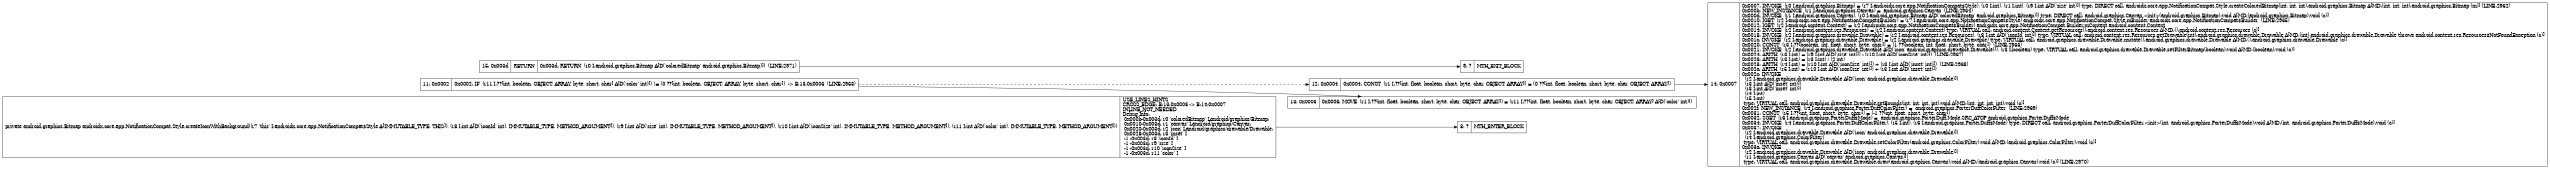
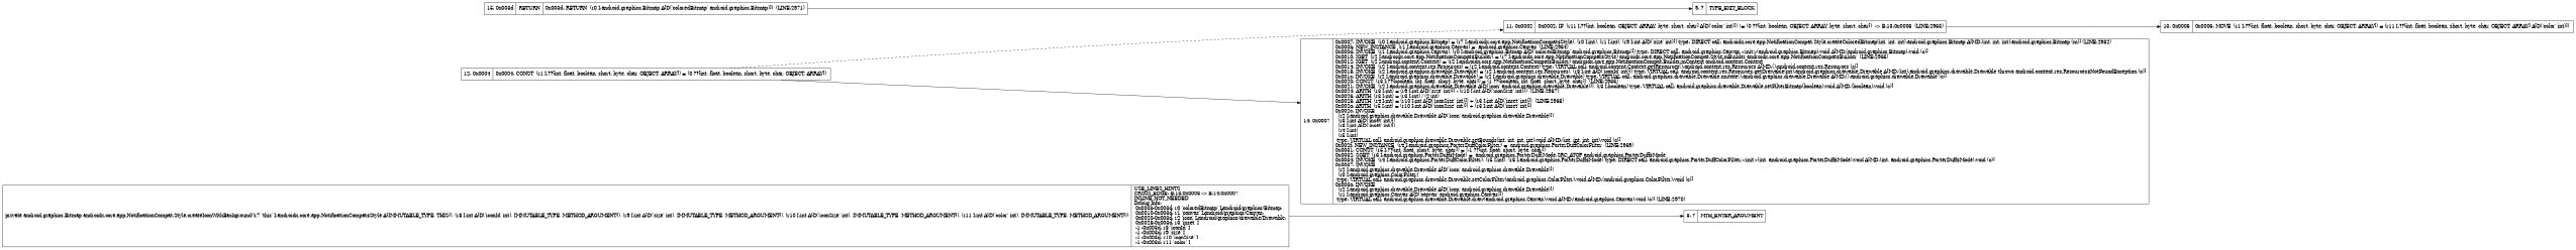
  digraph {
    rankdir=LR
    node [shape=record]
-   n1 [label="{8\:\ ?|MTH_ENTER_BLOCK\l}"]
+   n1 [label="{8\:\ ?|MTH_ENTER_ARGUMENT\l}"]
    n2 [label="{11\:\ 0x0002|0x0002: IF  (r11 I:??[int, boolean, OBJECT, ARRAY, byte, short, char] A[D('color' int)]) != (0 ??[int, boolean, OBJECT, ARRAY, byte, short, char])  \-\> B:13:0x0006  (LINE:2963)\l}"]
    n3 [label="{12\:\ 0x0004|0x0004: CONST  (r1 I:??[int, float, boolean, short, byte, char, OBJECT, ARRAY]) = (0 ??[int, float, boolean, short, byte, char, OBJECT, ARRAY]) \l}"]
    n4 [label="{13\:\ 0x0006|0x0006: MOVE  (r1 I:??[int, float, boolean, short, byte, char, OBJECT, ARRAY]) = (r11 I:??[int, float, boolean, short, byte, char, OBJECT, ARRAY] A[D('color' int)]) \l}"]
-   n5 [label="{14\:\ 0x0007|0x0007: INVOKE  (r0 I:android.graphics.Bitmap) = (r7 I:androidx.core.app.NotificationCompat$Style), (r0 I:int), (r1 I:int), (r9 I:int A[D('size' int)]) type: DIRECT call: androidx.core.app.NotificationCompat.Style.createColoredBitmap(int, int, int):android.graphics.Bitmap A[MD:(int, int, int):android.graphics.Bitmap (m)] (LINE:2962)\l0x000b: NEW_INSTANCE  (r1 I:android.graphics.Canvas) =  android.graphics.Canvas  (LINE:2964)\l0x000d: INVOKE  (r1 I:android.graphics.Canvas), (r0 I:android.graphics.Bitmap A[D('coloredBitmap' android.graphics.Bitmap)]) type: DIRECT call: android.graphics.Canvas.\<init\>(android.graphics.Bitmap):void A[MD:(android.graphics.Bitmap):void (c)]\l0x0010: IGET  (r2 I:androidx.core.app.NotificationCompat$Builder) = (r7 I:androidx.core.app.NotificationCompat$Style) androidx.core.app.NotificationCompat.Style.mBuilder androidx.core.app.NotificationCompat$Builder  (LINE:2965)\l0x0012: IGET  (r2 I:android.content.Context) = (r2 I:androidx.core.app.NotificationCompat$Builder) androidx.core.app.NotificationCompat.Builder.mContext android.content.Context \l0x0014: INVOKE  (r2 I:android.content.res.Resources) = (r2 I:android.content.Context) type: VIRTUAL call: android.content.Context.getResources():android.content.res.Resources A[MD:():android.content.res.Resources (c)]\l0x0018: INVOKE  (r2 I:android.graphics.drawable.Drawable) = (r2 I:android.content.res.Resources), (r8 I:int A[D('iconId' int)]) type: VIRTUAL call: android.content.res.Resources.getDrawable(int):android.graphics.drawable.Drawable A[MD:(int):android.graphics.drawable.Drawable throws android.content.res.Resources$NotFoundException (c)]\l0x001c: INVOKE  (r2 I:android.graphics.drawable.Drawable) = (r2 I:android.graphics.drawable.Drawable) type: VIRTUAL call: android.graphics.drawable.Drawable.mutate():android.graphics.drawable.Drawable A[MD:():android.graphics.drawable.Drawable (c)]\l0x0020: CONST  (r3 I:??[boolean, int, float, short, byte, char]) = (1 ??[boolean, int, float, short, byte, char])  (LINE:2966)\l0x0021: INVOKE  (r2 I:android.graphics.drawable.Drawable A[D('icon' android.graphics.drawable.Drawable)]), (r3 I:boolean) type: VIRTUAL call: android.graphics.drawable.Drawable.setFilterBitmap(boolean):void A[MD:(boolean):void (c)]\l0x0024: ARITH  (r3 I:int) = (r9 I:int A[D('size' int)]) \- (r10 I:int A[D('iconSize' int)])  (LINE:2967)\l0x0026: ARITH  (r3 I:int) = (r3 I:int) \/ (2 int) \l0x0028: ARITH  (r4 I:int) = (r10 I:int A[D('iconSize' int)]) + (r3 I:int A[D('inset' int)])  (LINE:2968)\l0x002a: ARITH  (r5 I:int) = (r10 I:int A[D('iconSize' int)]) + (r3 I:int A[D('inset' int)]) \l0x002c: INVOKE  \l  (r2 I:android.graphics.drawable.Drawable A[D('icon' android.graphics.drawable.Drawable)])\l  (r3 I:int A[D('inset' int)])\l  (r3 I:int A[D('inset' int)])\l  (r4 I:int)\l  (r5 I:int)\l type: VIRTUAL call: android.graphics.drawable.Drawable.setBounds(int, int, int, int):void A[MD:(int, int, int, int):void (c)]\l0x002f: NEW_INSTANCE  (r4 I:android.graphics.PorterDuffColorFilter) =  android.graphics.PorterDuffColorFilter  (LINE:2969)\l0x0031: CONST  (r5 I:??[int, float, short, byte, char]) = (\-1 ??[int, float, short, byte, char]) \l0x0032: SGET  (r6 I:android.graphics.PorterDuff$Mode) =  android.graphics.PorterDuff.Mode.SRC_ATOP android.graphics.PorterDuff$Mode \l0x0034: INVOKE  (r4 I:android.graphics.PorterDuffColorFilter), (r5 I:int), (r6 I:android.graphics.PorterDuff$Mode) type: DIRECT call: android.graphics.PorterDuffColorFilter.\<init\>(int, android.graphics.PorterDuff$Mode):void A[MD:(int, android.graphics.PorterDuff$Mode):void (c)]\l0x0037: INVOKE  \l  (r2 I:android.graphics.drawable.Drawable A[D('icon' android.graphics.drawable.Drawable)])\l  (r4 I:android.graphics.ColorFilter)\l type: VIRTUAL call: android.graphics.drawable.Drawable.setColorFilter(android.graphics.ColorFilter):void A[MD:(android.graphics.ColorFilter):void (c)]\l0x003a: INVOKE  \l  (r2 I:android.graphics.drawable.Drawable A[D('icon' android.graphics.drawable.Drawable)])\l  (r1 I:android.graphics.Canvas A[D('canvas' android.graphics.Canvas)])\l type: VIRTUAL call: android.graphics.drawable.Drawable.draw(android.graphics.Canvas):void A[MD:(android.graphics.Canvas):void (c)] (LINE:2970)\l}"]
+   n5 [label="{14\:\ 0x0007|0x0007: INVOKE  (r0 I:android.graphics.Bitmap) = (r7 I:androidx.core.app.NotificationCompat$Style), (r0 I:int), (r1 I:int), (r9 I:int A[D('size' int)]) type: DIRECT call: androidx.core.app.NotificationCompat.Style.createColoredBitmap(int, int, int):android.graphics.Bitmap A[MD:(int, int, int):android.graphics.Bitmap (m)] (LINE:2962)\l0x000b: NEW_INSTANCE  (r1 I:android.graphics.Canvas) =  android.graphics.Canvas  (LINE:2964)\l0x000d: INVOKE  (r1 I:android.graphics.Canvas), (r0 I:android.graphics.Bitmap A[D('coloredBitmap' android.graphics.Bitmap)]) type: DIRECT call: android.graphics.Canvas.\<init\>(android.graphics.Bitmap):void A[MD:(android.graphics.Bitmap):void (c)]\l0x0010: IGET  (r2 I:androidx.core.app.NotificationCompat$Builder) = (r7 I:androidx.core.app.NotificationCompat$Style) androidx.core.app.NotificationCompat.Style.mBuilder androidx.core.app.NotificationCompat$Builder  (LINE:2965)\l0x0012: IGET  (r2 I:android.content.Context) = (r2 I:androidx.core.app.NotificationCompat$Builder) androidx.core.app.NotificationCompat.Builder.mContext android.content.Context \l0x0014: INVOKE  (r2 I:android.content.res.Resources) = (r2 I:android.content.Context) type: VIRTUAL call: android.content.Context.getResources():android.content.res.Resources A[MD:():android.content.res.Resources (c)]\l0x0018: INVOKE  (r2 I:android.graphics.drawable.Drawable) = (r2 I:android.content.res.Resources), (r8 I:int A[D('iconId' int)]) type: VIRTUAL call: android.content.res.Resources.getDrawable(int):android.graphics.drawable.Drawable A[MD:(int):android.graphics.drawable.Drawable throws android.content.res.Resources$NotFoundException (c)]\l0x001c: INVOKE  (r2 I:android.graphics.drawable.Drawable) = (r2 I:android.graphics.drawable.Drawable) type: VIRTUAL call: android.graphics.drawable.Drawable.mutate():android.graphics.drawable.Drawable A[MD:():android.graphics.drawable.Drawable (c)]\l0x0020: CONST  (r3 I:??[boolean, int, float, short, byte, char]) = (1 ??[boolean, int, float, short, byte, char])  (LINE:2966)\l0x0021: INVOKE  (r2 I:android.graphics.drawable.Drawable A[D('icon' android.graphics.drawable.Drawable)]), (r3 I:boolean) type: VIRTUAL call: android.graphics.drawable.Drawable.setFilterBitmap(boolean):void A[MD:(boolean):void (c)]\l0x0024: ARITH  (r3 I:int) = (r9 I:int A[D('size' int)]) \- (r10 I:int A[D('iconSize' int)])  (LINE:2967)\l0x0026: ARITH  (r3 I:int) = (r3 I:int) \/ (2 int) \l0x0028: ARITH  (r4 I:int) = (r10 I:int A[D('iconSize' int)]) + (r3 I:int A[D('inset' int)])  (LINE:2968)\l0x002a: ARITH  (r5 I:int) = (r10 I:int A[D('iconSize' int)]) + (r3 I:int A[D('inset' int)]) \l0x002c: INVOKE  \l  (r2 I:android.graphics.drawable.Drawable A[D('icon' android.graphics.drawable.Drawable)])\l  (r3 I:int A[D('inset' int)])\l  (r3 I:int A[D('inset' int)])\l  (r4 I:int)\l  (r5 I:int)\l type: VIRTUAL call: android.graphics.drawable.Drawable.setBounds(int, int, int, int):void A[MD:(int, int, int, int):void (c)]\l0x002f: NEW_INSTANCE  (r4 I:android.graphics.PorterDuffColorFilter) =  android.graphics.PorterDuffColorFilter  (LINE:2969)\l0x0031: CONST  (r5 I:??[int, float, short, byte, char]) = (\-1 ??[int, float, short, byte, char]) \l0x0032: SGET  (r6 I:android.graphics.PorterDuff$Mode) =  android.graphics.PorterDuff.Mode.SRC_ATOP android.graphics.PorterDuff$Mode \l0x0034: INVOKE  (r4 I:android.graphics.PorterDuffColorFilter), (r5 I:int), (r6 I:android.graphics.PorterDuff$Mode) type: DIRECT call: android.graphics.PorterDuffColorFilter.\<init\>(int, android.graphics.PorterDuff$Mode):void A[MD:(int, android.graphics.PorterDuff$Mode):void (c)]\l0x0037: INVOKE  \l  (r2 I:android.graphics.drawable.Drawable A[D('icon' android.graphics.drawable.Drawable)])\l  (r0 I:android.graphics.ColorFilter)\l type: VIRTUAL call: android.graphics.drawable.Drawable.setColorFilter(android.graphics.ColorFilter):void A[MD:(android.graphics.ColorFilter):void (c)]\l0x003a: INVOKE  \l  (r2 I:android.graphics.drawable.Drawable A[D('icon' android.graphics.drawable.Drawable)])\l  (r1 I:android.graphics.Canvas A[D('canvas' android.graphics.Canvas)])\l type: VIRTUAL call: android.graphics.drawable.Drawable.draw(android.graphics.Canvas):void A[MD:(android.graphics.Canvas):void (c)] (LINE:2970)\l}"]
    n6 [label="{15\:\ 0x003d|RETURN\l|0x003d: RETURN  (r0 I:android.graphics.Bitmap A[D('coloredBitmap' android.graphics.Bitmap)])  (LINE:2971)\l}"]
-   n7 [label="{9\:\ ?|MTH_EXIT_BLOCK\l}"]
+   n7 [label="{9\:\ ?|TYPE_EXIT_BLOCK\l}"]
    n8 [label="{private android.graphics.Bitmap androidx.core.app.NotificationCompat.Style.createIconWithBackground((r7 'this' I:androidx.core.app.NotificationCompat$Style A[IMMUTABLE_TYPE, THIS]), (r8 I:int A[D('iconId' int), IMMUTABLE_TYPE, METHOD_ARGUMENT]), (r9 I:int A[D('size' int), IMMUTABLE_TYPE, METHOD_ARGUMENT]), (r10 I:int A[D('iconSize' int), IMMUTABLE_TYPE, METHOD_ARGUMENT]), (r11 I:int A[D('color' int), IMMUTABLE_TYPE, METHOD_ARGUMENT]))  | USE_LINES_HINTS\lCROSS_EDGE: B:13:0x0006 \-\> B:14:0x0007\lINLINE_NOT_NEEDED\lDebug Info:\l  0x000b\-0x003d: r0 'coloredBitmap' Landroid\/graphics\/Bitmap;\l  0x0010\-0x003d: r1 'canvas' Landroid\/graphics\/Canvas;\l  0x0020\-0x003d: r2 'icon' Landroid\/graphics\/drawable\/Drawable;\l  0x0028\-0x003d: r3 'inset' I\l  \-1 \-0x003d: r8 'iconId' I\l  \-1 \-0x003d: r9 'size' I\l  \-1 \-0x003d: r10 'iconSize' I\l  \-1 \-0x003d: r11 'color' I\l}"]
-   n2 -> n3 [style=dashed]
+   n3 -> n2 [style=dashed]
    n2 -> n4
    n3 -> n5
    n6 -> n7
    n8 -> n1
  }
